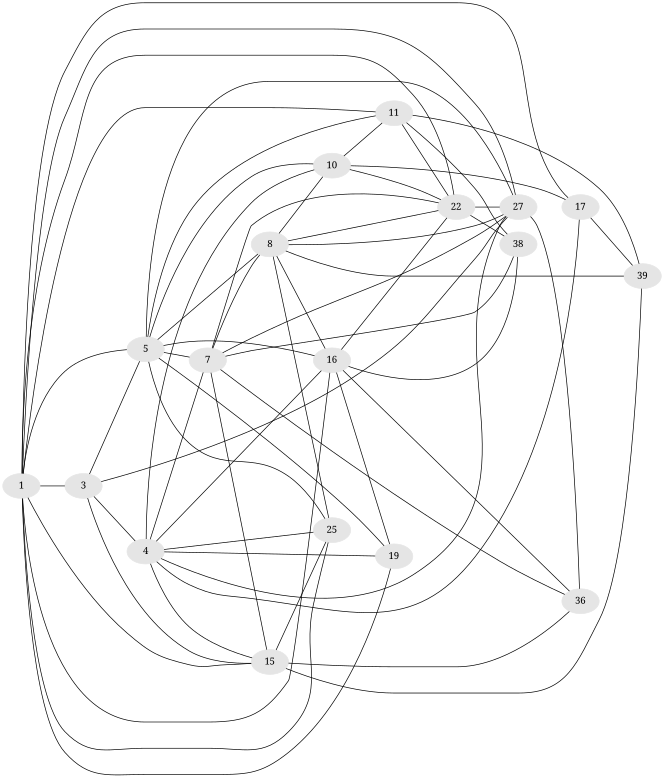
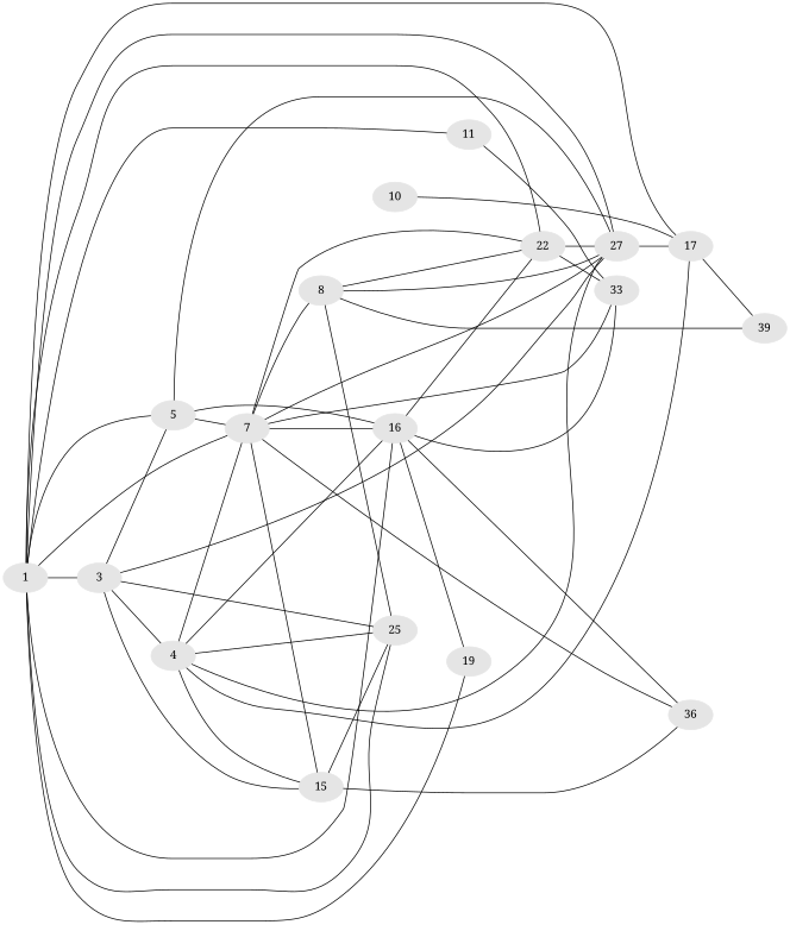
  graph {
    fontname="Noto Serif"
    rankdir=LR
    node [color=gray90 fontname="Noto Serif" style=filled]
    edge [fontname="Noto Serif"]
    1 [super="+24+38"]
    3 [super="+14+44"]
    5 [super="+6"]
    11 [super="+57+13"]
    15 [super="+37+28+52"]
    16 [super="+35"]
    17
    19 [super="+55+32"]
    22 [super="+62+56+34"]
    25 [super="+51"]
    27 [super="+59+53+47"]
    4 [super="+31+30"]
    7 [super="+23+12+20"]
    10 [super="+40+45"]
    8 [super="+21+9"]
    39 [super="+60"]
-   33 [super="+41" label=38]
+   33 [super="+41"]
    36
    1 -- 3
    1 -- 5
    1 -- 11
-   1 -- 15
+   1 -- 7
    1 -- 16
    1 -- 17
    1 -- 19 [weight=2]
    1 -- 22
    1 -- 25 [weight=2]
    1 -- 27
    3 -- 5
    3 -- 15
-   5 -- 25
+   3 -- 25
    3 -- 27
    3 -- 4
-   5 -- 11
    5 -- 16
-   5 -- 19
    5 -- 27
    5 -- 7 [weight=2]
-   5 -- 10
-   5 -- 8
-   11 -- 22 [weight=2]
-   11 -- 39
    11 -- 33
    15 -- 25
-   15 -- 39
    15 -- 36
    16 -- 19
    16 -- 22
    16 -- 33
    16 -- 36
    17 -- 39
    22 -- 27 [weight=2]
    22 -- 33 [weight=3]
-   27 -- 36
+   27 -- 17
    4 -- 15 [weight=2]
    4 -- 16
    4 -- 17
-   4 -- 19
    4 -- 25
    4 -- 27 [weight=2]
    4 -- 7 [weight=2]
-   4 -- 10
    7 -- 15
-   8 -- 16
+   7 -- 16
    7 -- 22
    7 -- 27
    7 -- 8
    7 -- 33
    7 -- 36
-   10 -- 11
    10 -- 17
-   10 -- 22
    8 -- 22
    8 -- 25
    8 -- 27
-   8 -- 10 [weight=3]
    8 -- 39 [weight=2]
  }
